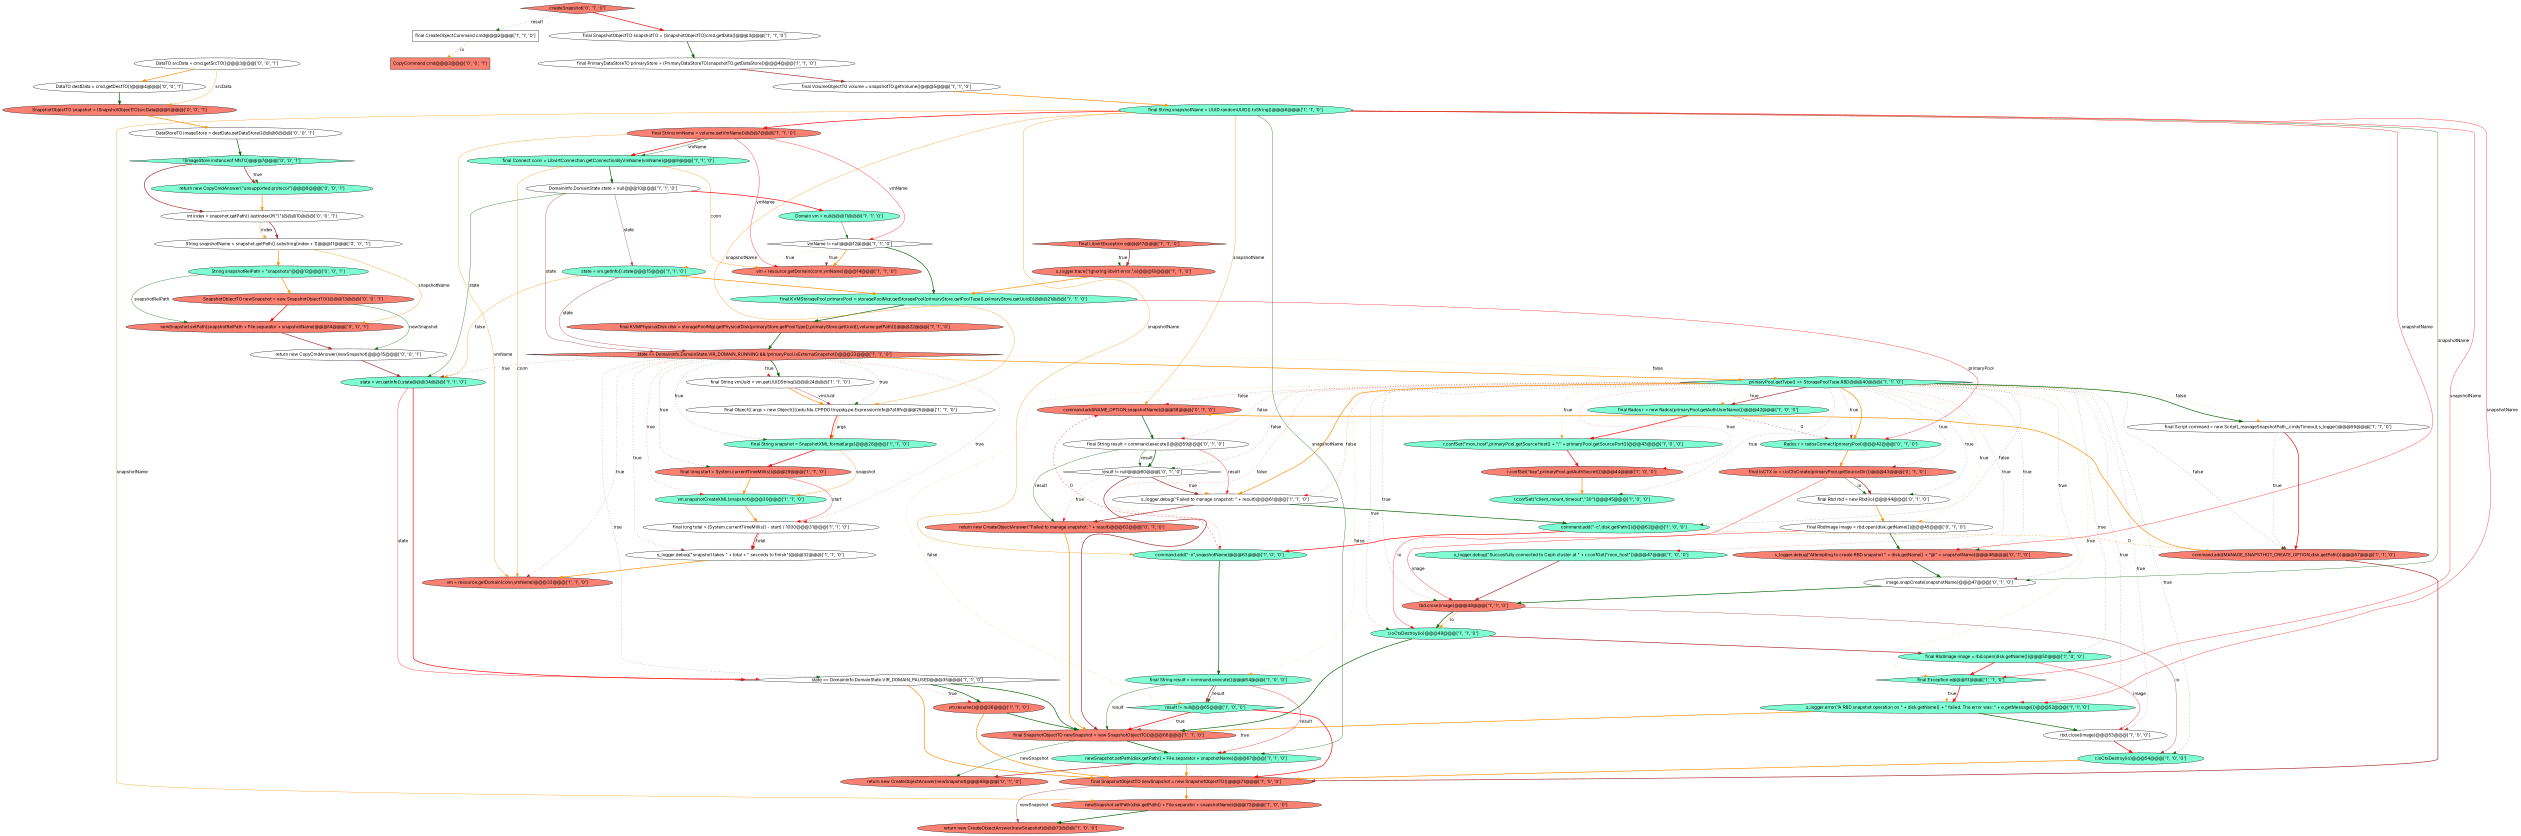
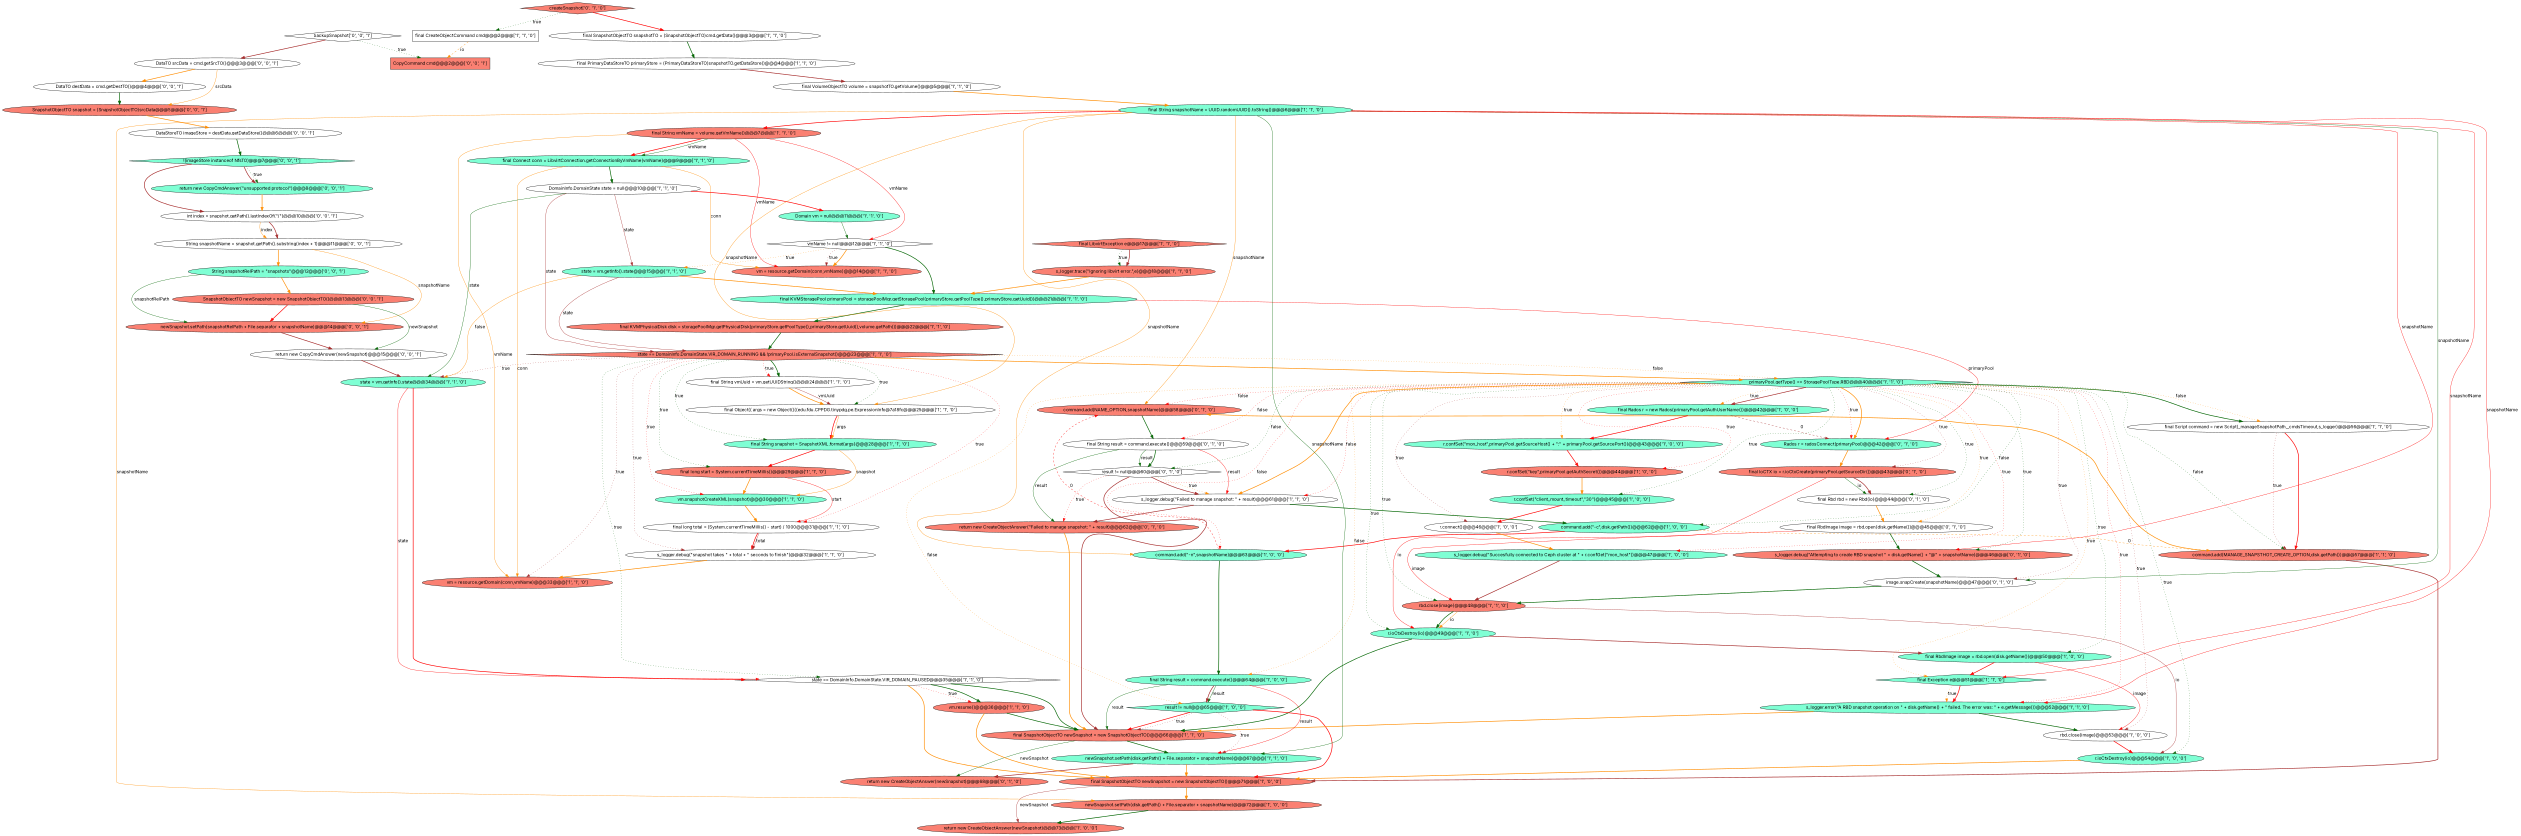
  digraph {
    fontname=Inter
    node [fillcolor=aquamarine fontname=Inter shape=ellipse style=filled]
    edge [color=darkorange fontname=Inter style=bold]
    n1 [fillcolor=salmon label="rbd.close(image)@@@48@@@['1', '1', '0']"]
    n2 [label="r.ioCtxDestroy(io)@@@54@@@['1', '0', '0']"]
    n3 [label="r.ioCtxDestroy(io)@@@49@@@['1', '1', '0']"]
    n4 [fillcolor=salmon label="final SnapshotObjectTO newSnapshot = new SnapshotObjectTO()@@@71@@@['1', '0', '0']"]
    n5 [fillcolor=salmon label="final SnapshotObjectTO newSnapshot = new SnapshotObjectTO()@@@66@@@['1', '1', '0']"]
    n6 [label="final RbdImage image = rbd.open(disk.getName())@@@50@@@['1', '0', '0']"]
    n7 [fillcolor=salmon label="return new CreateObjectAnswer(newSnapshot)@@@73@@@['1', '0', '0']"]
    n8 [fillcolor=salmon label="final String vmName = volume.getVmName()@@@7@@@['1', '1', '0']"]
    n9 [label="final Connect conn = LibvirtConnection.getConnectionByVmName(vmName)@@@9@@@['1', '1', '0']"]
    n10 [fillcolor=white label="vmName != null@@@12@@@['1', '1', '0']" shape=diamond]
    n11 [fillcolor=salmon label="vm = resource.getDomain(conn,vmName)@@@33@@@['1', '1', '0']"]
    n12 [fillcolor=salmon label="vm = resource.getDomain(conn,vmName)@@@14@@@['1', '1', '0']"]
    n13 [fillcolor=white label="DomainInfo.DomainState state = null@@@10@@@['1', '1', '0']"]
    n14 [label="final KVMStoragePool primaryPool = storagePoolMgr.getStoragePool(primaryStore.getPoolType(),primaryStore.getUuid())@@@21@@@['1', '1', '0']"]
    n15 [label="state = vm.getInfo().state@@@15@@@['1', '1', '0']"]
    n16 [label="vm.snapshotCreateXML(snapshot)@@@30@@@['1', '1', '0']"]
    n17 [fillcolor=white label="final long total = (System.currentTimeMillis() - start) / 1000@@@31@@@['1', '1', '0']"]
    n18 [fillcolor=white label="s_logger.debug(\"snapshot takes \" + total + \" seconds to finish\")@@@32@@@['1', '1', '0']"]
    n19 [label="return new CopyCmdAnswer(\"unsupported protocol\")@@@8@@@['0', '0', '1']"]
    n20 [fillcolor=white label="int index = snapshot.getPath().lastIndexOf(\"/\")@@@10@@@['0', '0', '1']"]
    n21 [fillcolor=white label="String snapshotName = snapshot.getPath().substring(index + 1)@@@11@@@['0', '0', '1']"]
    n22 [label="state = vm.getInfo().state@@@34@@@['1', '1', '0']"]
    n23 [label="Domain vm = null@@@11@@@['1', '1', '0']"]
    n24 [fillcolor=salmon label="state == DomainInfo.DomainState.VIR_DOMAIN_RUNNING && !primaryPool.isExternalSnapshot()@@@23@@@['1', '1', '0']" shape=diamond]
    n25 [fillcolor=white label="image.snapCreate(snapshotName)@@@47@@@['0', '1', '0']"]
    n26 [fillcolor=salmon label="newSnapshot.setPath(disk.getPath() + File.separator + snapshotName)@@@72@@@['1', '0', '0']"]
    n27 [fillcolor=salmon label="final long start = System.currentTimeMillis()@@@29@@@['1', '1', '0']"]
    n28 [fillcolor=salmon label="s_logger.trace(\"Ignoring libvirt error.\",e)@@@18@@@['1', '1', '0']"]
    n29 [fillcolor=salmon label="final KVMPhysicalDisk disk = storagePoolMgr.getPhysicalDisk(primaryStore.getPoolType(),primaryStore.getUuid(),volume.getPath())@@@22@@@['1', '1', '0']"]
    n30 [label="Rados r = radosConnect(primaryPool)@@@42@@@['0', '1', '0']"]
    n31 [label="result != null@@@65@@@['1', '0', '0']" shape=diamond]
    n32 [label="newSnapshot.setPath(disk.getPath() + File.separator + snapshotName)@@@67@@@['1', '1', '0']"]
    n33 [fillcolor=salmon label="return new CreateObjectAnswer(newSnapshot)@@@68@@@['0', '1', '0']"]
    n34 [fillcolor=white label="final Object(( args = new Object((((edu.fdu.CPPDG.tinypdg.pe.ExpressionInfo@7a18fc@@@25@@@['1', '1', '0']"]
    n35 [label="final String snapshot = SnapshotXML.format(args)@@@28@@@['1', '1', '0']"]
    n36 [fillcolor=white label="state == DomainInfo.DomainState.VIR_DOMAIN_PAUSED@@@35@@@['1', '1', '0']" shape=diamond]
    n37 [fillcolor=salmon label="vm.resume()@@@36@@@['1', '1', '0']"]
    n38 [fillcolor=salmon label="final IoCTX io = r.ioCtxCreate(primaryPool.getSourceDir())@@@43@@@['0', '1', '0']"]
    n39 [fillcolor=salmon label="s_logger.debug(\"Attempting to create RBD snapshot \" + disk.getName() + \"@\" + snapshotName)@@@46@@@['0', '1', '0']"]
    n40 [fillcolor=white label="final String vmUuid = vm.getUUIDString()@@@24@@@['1', '1', '0']"]
    n41 [label="r.confSet(\"mon_host\",primaryPool.getSourceHost() + \":\" + primaryPool.getSourcePort())@@@43@@@['1', '0', '0']"]
    n42 [fillcolor=salmon label="r.confSet(\"key\",primaryPool.getAuthSecret())@@@44@@@['1', '0', '0']"]
    n43 [label="r.confSet(\"client_mount_timeout\",\"30\")@@@45@@@['1', '0', '0']"]
    n44 [label="final Exception e@@@51@@@['1', '1', '0']" shape=diamond]
    n45 [fillcolor=white label="rbd.close(image)@@@53@@@['1', '0', '0']"]
    n46 [label="s_logger.error(\"A RBD snapshot operation on \" + disk.getName() + \" failed. The error was: \" + e.getMessage())@@@52@@@['1', '1', '0']"]
    n47 [fillcolor=salmon label="CopyCommand cmd@@@2@@@['0', '0', '1']" shape=box]
    n48 [label="primaryPool.getType() == StoragePoolType.RBD@@@40@@@['1', '1', '0']" shape=diamond]
    n49 [fillcolor=white label="final CreateObjectCommand cmd@@@2@@@['1', '1', '0']" shape=box]
    n50 [fillcolor=salmon label="SnapshotObjectTO newSnapshot = new SnapshotObjectTO()@@@13@@@['0', '0', '1']"]
    n51 [fillcolor=white label="return new CopyCmdAnswer(newSnapshot)@@@15@@@['0', '0', '1']"]
    n52 [fillcolor=salmon label="newSnapshot.setPath(snapshotRelPath + File.separator + snapshotName)@@@14@@@['0', '0', '1']"]
    n53 [fillcolor=salmon label="final LibvirtException e@@@17@@@['1', '1', '0']" shape=diamond]
    n54 [fillcolor=salmon label="SnapshotObjectTO snapshot = (SnapshotObjectTO)srcData@@@5@@@['0', '0', '1']"]
    n55 [fillcolor=white label="DataStoreTO imageStore = destData.getDataStore()@@@6@@@['0', '0', '1']"]
    n56 [label="!(imageStore instanceof NfsTO)@@@7@@@['0', '0', '1']" shape=diamond]
+   n57 [fillcolor=white label="backupSnapshot['0', '0', '1']" shape=diamond]
    n58 [fillcolor=white label="DataTO srcData = cmd.getSrcTO()@@@3@@@['0', '0', '1']"]
    n59 [fillcolor=white label="DataTO destData = cmd.getDestTO()@@@4@@@['0', '0', '1']"]
    n60 [fillcolor=salmon label="command.add(NAME_OPTION,snapshotName)@@@58@@@['0', '1', '0']"]
    n61 [fillcolor=white label="final String result = command.execute()@@@59@@@['0', '1', '0']"]
    n62 [fillcolor=white label="result != null@@@60@@@['0', '1', '0']" shape=diamond]
    n63 [fillcolor=salmon label="return new CreateObjectAnswer(\"Failed to manage snapshot: \" + result)@@@62@@@['0', '1', '0']"]
    n64 [fillcolor=white label="s_logger.debug(\"Failed to manage snapshot: \" + result)@@@61@@@['1', '1', '0']"]
    n65 [label="command.add(\"-c\",disk.getPath())@@@62@@@['1', '0', '0']"]
    n66 [fillcolor=salmon label="command.add(MANAGE_SNAPSTHOT_CREATE_OPTION,disk.getPath())@@@57@@@['1', '1', '0']"]
    n67 [label="command.add(\"-n\",snapshotName)@@@63@@@['1', '0', '0']"]
    n68 [label="final String result = command.execute()@@@64@@@['1', '0', '0']"]
    n69 [label="String snapshotRelPath = \"snapshots\"@@@12@@@['0', '0', '1']"]
+   n70 [fillcolor=white label="r.connect()@@@46@@@['1', '0', '0']"]
    n71 [fillcolor=salmon label="createSnapshot['0', '1', '0']" shape=diamond]
    n72 [fillcolor=white label="final SnapshotObjectTO snapshotTO = (SnapshotObjectTO)cmd.getData()@@@3@@@['1', '1', '0']"]
    n73 [fillcolor=white label="final PrimaryDataStoreTO primaryStore = (PrimaryDataStoreTO)snapshotTO.getDataStore()@@@4@@@['1', '1', '0']"]
    n74 [fillcolor=white label="final VolumeObjectTO volume = snapshotTO.getVolume()@@@5@@@['1', '1', '0']"]
    n75 [label="final String snapshotName = UUID.randomUUID().toString()@@@6@@@['1', '1', '0']"]
    n76 [label="s_logger.debug(\"Succesfully connected to Ceph cluster at \" + r.confGet(\"mon_host\"))@@@47@@@['1', '0', '0']"]
    n77 [fillcolor=white label="final Rbd rbd = new Rbd(io)@@@44@@@['0', '1', '0']"]
    n78 [fillcolor=white label="final RbdImage image = rbd.open(disk.getName())@@@45@@@['0', '1', '0']"]
    n79 [label="final Rados r = new Rados(primaryPool.getAuthUserName())@@@42@@@['1', '0', '0']"]
    n80 [fillcolor=white label="final Script command = new Script(_manageSnapshotPath,_cmdsTimeout,s_logger)@@@56@@@['1', '1', '0']"]
    n1 -> n2 [color=brown label=io style=solid]
    n1 -> n3 [label=io style=solid]
    n1 -> n3 [color=darkgreen]
    n2 -> n4
    n3 -> n5 [color=darkgreen]
    n3 -> n6 [color=brown]
    n4 -> n7 [color=brown label=newSnapshot style=solid]
    n4 -> n26
    n5 -> n32 [color=darkgreen]
    n5 -> n33 [color=darkgreen label=newSnapshot style=solid]
    n6 -> n44 [color=red]
    n6 -> n45 [color=red label=image style=solid]
    n8 -> n9 [color=red]
    n8 -> n9 [color=darkgreen label=vmName style=solid]
    n8 -> n10 [color=red label=vmName style=solid]
    n8 -> n11 [label=vmName style=solid]
    n8 -> n12 [color=red label=vmName style=solid]
    n9 -> n11 [label=conn style=solid]
    n9 -> n12 [label=conn style=solid]
    n9 -> n13 [color=darkgreen]
    n10 -> n12
    n10 -> n12 [color=brown label=true style=dotted]
    n10 -> n14 [color=darkgreen]
    n10 -> n15 [label=true style=dotted]
    n13 -> n15 [color=brown label=state style=solid]
    n13 -> n22 [color=darkgreen label=state style=solid]
    n13 -> n23 [color=red]
    n13 -> n24 [color=brown label=state style=solid]
    n14 -> n29 [color=darkgreen]
    n14 -> n30 [color=red label=primaryPool style=solid]
    n15 -> n14
    n15 -> n22 [label=false style=solid]
    n15 -> n24 [color=brown label=state style=solid]
    n16 -> n17
    n17 -> n18 [color=red]
    n17 -> n18 [color=brown label=total style=solid]
    n18 -> n11
    n19 -> n20
    n20 -> n21 [color=brown]
    n20 -> n21 [label=index style=solid]
    n21 -> n52 [label=snapshotName style=solid]
    n21 -> n69
    n22 -> n36 [color=red label=state style=solid]
    n22 -> n36 [color=red]
    n23 -> n10 [color=darkgreen style=solid]
    n24 -> n11 [color=brown label=true style=dotted]
    n24 -> n16 [color=red label=true style=dotted]
    n24 -> n17 [color=red label=true style=dotted]
    n24 -> n18 [color=brown label=true style=dotted]
    n24 -> n22 [color=brown label=true style=dotted]
    n24 -> n27 [color=darkgreen label=true style=dotted]
    n24 -> n34 [color=darkgreen label=true style=dotted]
    n24 -> n35 [color=darkgreen label=true style=dotted]
    n24 -> n36 [color=darkgreen label=true style=dotted]
    n24 -> n40 [color=darkgreen]
    n24 -> n40 [color=red label=true style=dotted]
    n24 -> n48 [label=false style=dotted]
    n24 -> n48
    n25 -> n1 [color=darkgreen]
    n26 -> n7 [color=darkgreen]
    n27 -> n16
    n27 -> n17 [color=red label=start style=solid]
    n28 -> n14
    n29 -> n24 [color=darkgreen]
    n30 -> n38
    n31 -> n4 [color=red]
    n31 -> n5 [color=red]
    n31 -> n5 [color=brown label=true style=dotted]
    n31 -> n32 [color=brown label=true style=dotted]
    n32 -> n4
    n32 -> n33 [color=brown]
    n34 -> n35 [color=red]
    n34 -> n35 [label=args style=solid]
    n35 -> n16 [label=snapshot style=solid]
    n35 -> n27 [color=red]
    n36 -> n4
    n36 -> n5 [color=darkgreen]
    n36 -> n37 [color=red label=true style=dotted]
    n36 -> n37 [color=darkgreen]
    n37 -> n4
    n37 -> n5 [color=darkgreen]
    n38 -> n3 [color=red label=io style=solid]
    n38 -> n77 [color=darkgreen label=io style=solid]
    n38 -> n77 [color=brown]
    n39 -> n25 [color=darkgreen]
    n40 -> n34
    n40 -> n34 [color=brown label=vmUuid style=solid]
    n41 -> n42 [color=red]
    n42 -> n43
+   n43 -> n70 [color=red]
    n44 -> n46 [label=true style=dotted]
    n44 -> n46 [color=red]
    n45 -> n2 [color=red]
    n46 -> n5
    n46 -> n45 [color=darkgreen]
    n48 -> n1 [color=darkgreen label=true style=dotted]
    n48 -> n2 [color=darkgreen label=true style=dotted]
    n48 -> n3 [color=darkgreen label=true style=dotted]
    n48 -> n6 [color=darkgreen label=true style=dotted]
    n48 -> n25 [color=brown label=true style=dotted]
    n48 -> n30 [color=red label=true style=dotted]
    n48 -> n30
    n48 -> n31 [label=false style=dotted]
    n48 -> n38 [color=brown label=true style=dotted]
    n48 -> n39 [color=darkgreen label=true style=dotted]
    n48 -> n41 [label=true style=dotted]
    n48 -> n42 [color=red label=true style=dotted]
    n48 -> n43 [color=darkgreen label=true style=dotted]
    n48 -> n44 [label=true style=dotted]
    n48 -> n45 [color=brown label=true style=dotted]
    n48 -> n46 [color=red label=true style=dotted]
    n48 -> n60 [color=red label=false style=dotted]
    n48 -> n61 [color=red label=false style=dotted]
    n48 -> n62 [color=darkgreen label=false style=dotted]
    n48 -> n64 [color=red label=false style=dotted]
    n48 -> n64
    n48 -> n65 [color=darkgreen label=false style=dotted]
    n48 -> n66 [color=darkgreen label=false style=dotted]
    n48 -> n67 [color=red label=false style=dotted]
    n48 -> n68 [label=false style=dotted]
+   n48 -> n70 [color=brown label=true style=dotted]
    n48 -> n76 [color=red label=true style=dotted]
    n48 -> n77 [color=darkgreen label=true style=dotted]
    n48 -> n78 [label=true style=dotted]
    n48 -> n79 [color=brown]
    n48 -> n79 [label=true style=dotted]
    n48 -> n80 [color=darkgreen]
    n48 -> n80 [label=false style=dotted]
    n49 -> n47 [label=io style=dashed]
    n50 -> n51 [color=darkgreen label=newSnapshot style=solid]
    n50 -> n52 [color=red]
    n51 -> n22 [color=brown]
    n52 -> n51 [color=brown]
    n53 -> n28 [color=brown]
    n53 -> n28 [color=darkgreen label=true style=dotted]
    n54 -> n55
    n55 -> n56 [color=darkgreen]
    n56 -> n19 [color=darkgreen label=true style=dotted]
    n56 -> n19 [color=brown]
    n56 -> n20 [color=brown]
+   n57 -> n47 [color=darkgreen label=true style=dotted]
+   n57 -> n58 [color=brown]
    n58 -> n54 [label=srcData style=solid]
    n58 -> n59
    n59 -> n54 [color=darkgreen]
    n60 -> n61 [color=darkgreen]
    n61 -> n62 [color=darkgreen label=result style=solid]
    n61 -> n62 [color=darkgreen]
    n61 -> n63 [color=darkgreen label=result style=solid]
    n61 -> n64 [color=red label=result style=solid]
    n62 -> n5 [color=brown]
    n62 -> n63 [color=red label=true style=dotted]
    n62 -> n64 [label=true style=dotted]
    n62 -> n64 [color=brown]
    n63 -> n5
    n64 -> n63 [color=brown]
    n64 -> n65 [color=darkgreen]
    n65 -> n66 [label=0 style=dashed]
    n65 -> n67 [color=red]
    n66 -> n4 [color=brown]
    n66 -> n60
    n67 -> n60 [color=red label=0 style=dashed]
    n67 -> n68 [color=darkgreen]
    n68 -> n5 [color=darkgreen label=result style=solid]
    n68 -> n31 [color=darkgreen label=result style=solid]
    n68 -> n31 [color=brown]
    n68 -> n32 [color=red label=result style=solid]
    n69 -> n50
    n69 -> n52 [color=darkgreen label=snapshotRelPath style=solid]
-   n71 -> n49 [color=darkgreen label=result style=dotted]
+   n70 -> n76
+   n71 -> n49 [color=darkgreen label=true style=dotted]
    n71 -> n72 [color=red]
    n72 -> n73 [color=darkgreen]
    n73 -> n74 [color=brown]
    n74 -> n75
    n75 -> n8 [color=red]
    n75 -> n25 [color=darkgreen label=snapshotName style=solid]
    n75 -> n26 [label=snapshotName style=solid]
    n75 -> n32 [color=darkgreen label=snapshotName style=solid]
    n75 -> n34 [label=snapshotName style=solid]
    n75 -> n39 [color=red label=snapshotName style=solid]
    n75 -> n44 [color=red label=snapshotName style=solid]
    n75 -> n46 [color=red label=snapshotName style=solid]
    n75 -> n60 [label=snapshotName style=solid]
    n75 -> n67 [label=snapshotName style=solid]
    n76 -> n1 [color=brown]
    n77 -> n78
    n78 -> n1 [color=red label=image style=solid]
    n78 -> n39 [color=darkgreen]
    n79 -> n30 [color=brown label=0 style=dashed]
    n79 -> n41 [color=red]
    n80 -> n66 [color=red]
    n80 -> n66 [color=brown label=true style=dotted]
  }
